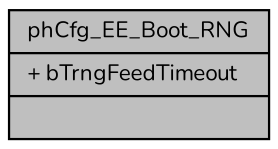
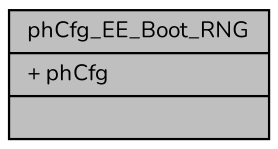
  digraph {
    fontname=Nunito
-   n1 [color=black fillcolor=grey75 fontcolor=black fontname=Nunito fontsize=10 height=0.2 label="{phCfg_EE_Boot_RNG\n|+ bTrngFeedTimeout\l|}" shape=record style=filled width=0.4]
+   n1 [color=black fillcolor=grey75 fontcolor=black fontname=Nunito fontsize=10 height=0.2 label="{phCfg_EE_Boot_RNG\n|+ phCfg\l|}" shape=record style=filled width=0.4]
  }
